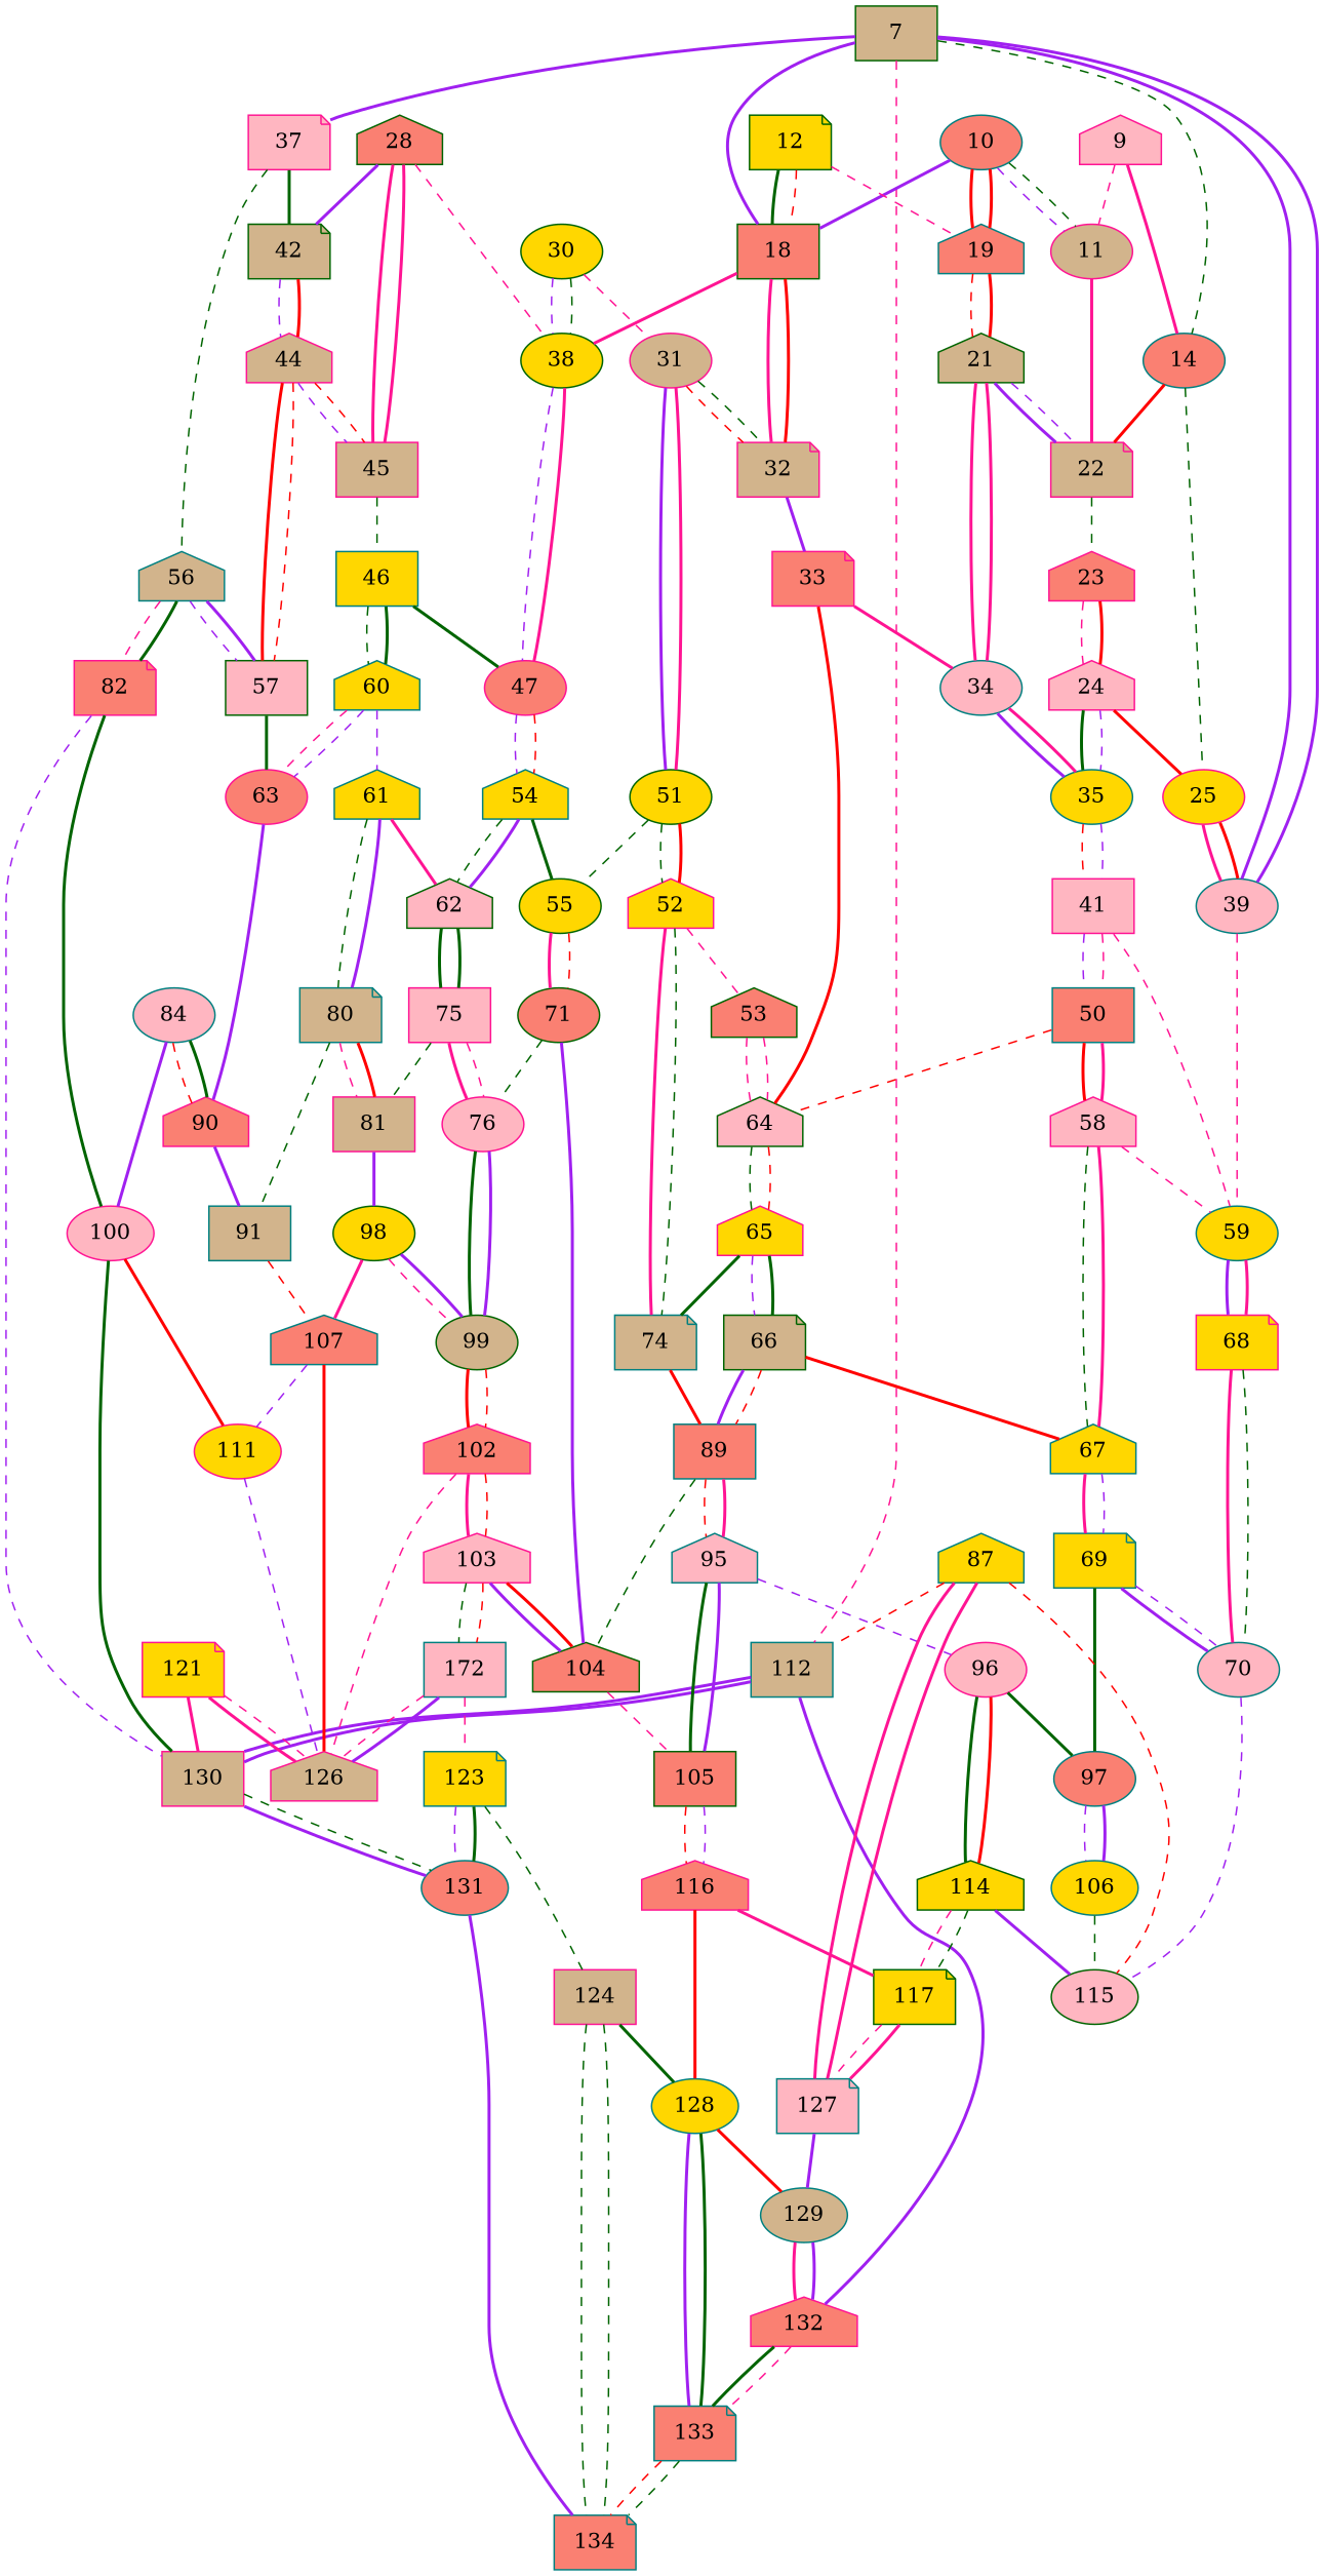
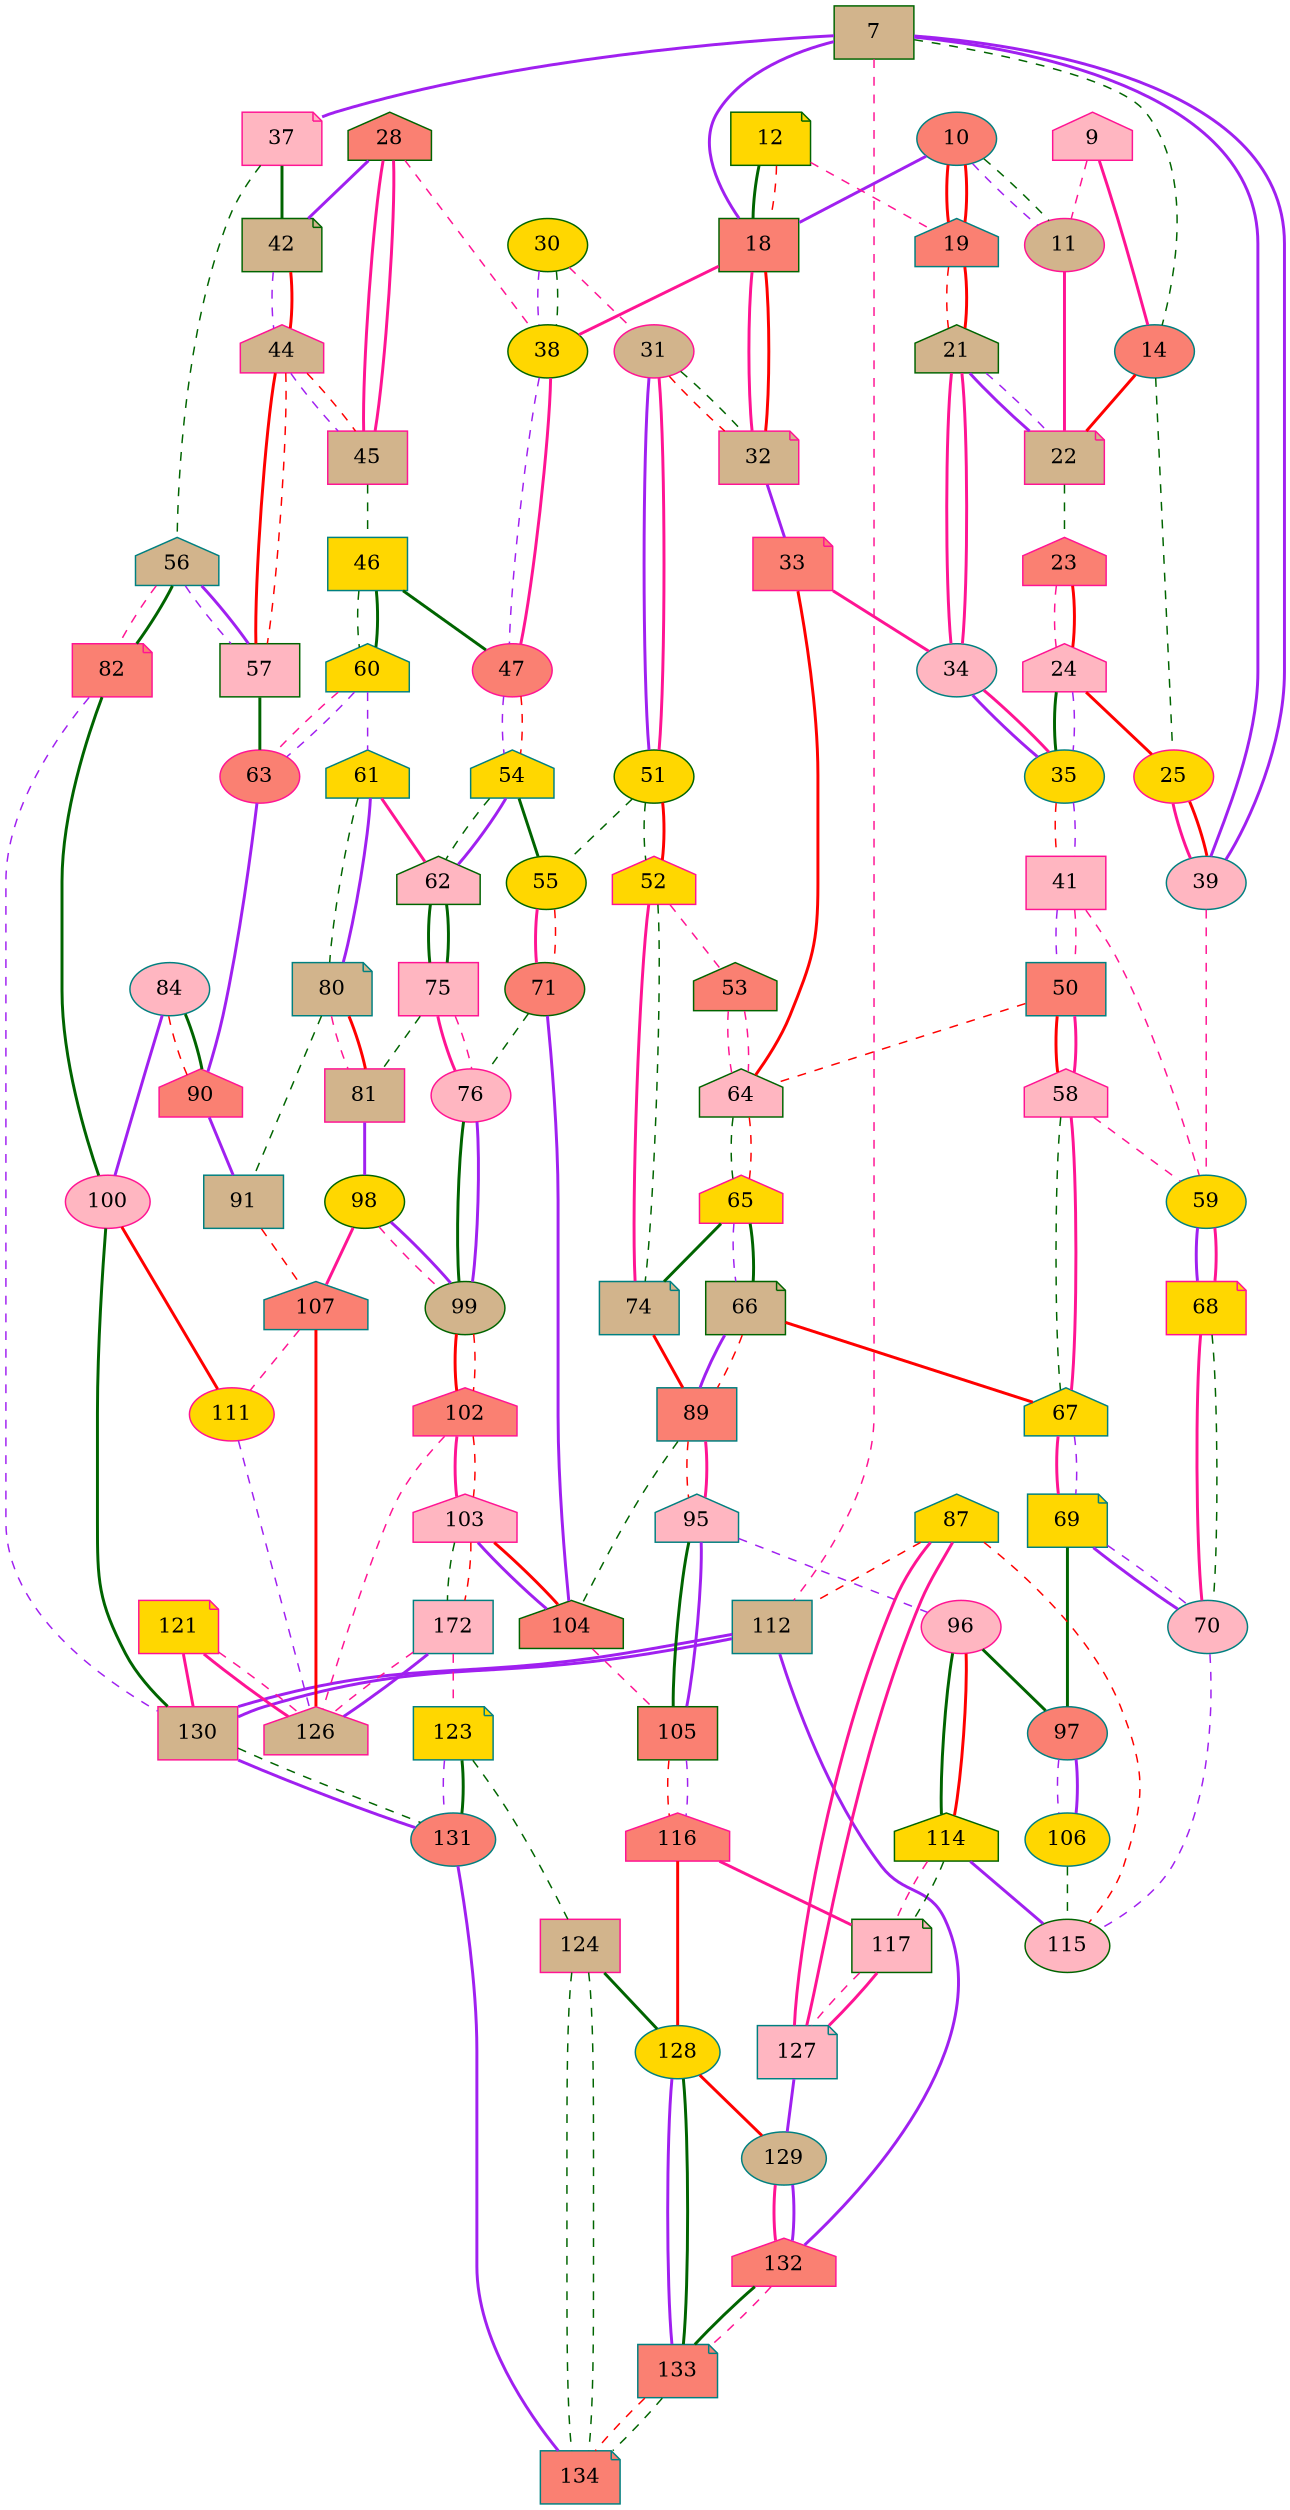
  graph {
    node [color=teal fillcolor=gold shape=ellipse style=filled]
    edge [color=purple style=bold]
    7 [color=darkgreen fillcolor=tan shape=box super="+6"]
    14 [fillcolor=salmon super="+8"]
    18 [color=darkgreen fillcolor=salmon shape=box super="+17+3+2+4"]
    37 [color=deeppink fillcolor=lightpink shape=note super="+36+26"]
    39 [fillcolor=lightpink]
    112 [fillcolor=tan shape=box super="+88"]
    22 [color=deeppink fillcolor=tan shape=note super="+16+15"]
    25 [color=deeppink]
    32 [color=deeppink fillcolor=tan shape=note]
    38 [color=darkgreen super="+29+19+20"]
    n11 [color=darkgreen fillcolor=tan label=42 shape=note super="+27"]
    56 [fillcolor=tan shape=house]
    59 [super="+43"]
    130 [color=deeppink fillcolor=tan shape=box super="+120+119+113"]
    132 [color=deeppink fillcolor=salmon shape=house]
    9 [color=deeppink fillcolor=lightpink shape=house]
    11 [color=deeppink fillcolor=tan]
    10 [fillcolor=salmon super="+1"]
    n19 [fillcolor=salmon label=19 shape=house]
    21 [color=darkgreen fillcolor=tan shape=house]
    23 [color=deeppink fillcolor=salmon shape=house]
    12 [color=darkgreen shape=note]
    34 [fillcolor=lightpink]
    33 [color=deeppink fillcolor=salmon shape=note]
    47 [color=deeppink fillcolor=salmon]
    35
    24 [color=deeppink fillcolor=lightpink shape=house]
    41 [color=deeppink fillcolor=lightpink shape=box]
    28 [color=darkgreen fillcolor=salmon shape=house]
    45 [color=deeppink fillcolor=tan shape=box]
    44 [color=deeppink fillcolor=tan shape=house]
    46 [shape=box]
    30 [color=darkgreen]
    31 [color=deeppink fillcolor=tan]
    51 [color=darkgreen]
    52 [color=deeppink shape=house]
    55 [color=darkgreen]
    64 [color=darkgreen fillcolor=lightpink shape=house super="+49+48"]
    65 [color=deeppink shape=house]
    50 [fillcolor=salmon shape=box]
    57 [color=darkgreen fillcolor=lightpink shape=box]
    82 [color=deeppink fillcolor=salmon shape=note]
    54 [shape=house]
    68 [color=deeppink shape=note]
    58 [color=deeppink fillcolor=lightpink shape=house]
    63 [color=deeppink fillcolor=salmon]
    60 [shape=house]
    61 [shape=house]
    62 [color=darkgreen fillcolor=lightpink shape=house]
    67 [shape=house]
    53 [color=darkgreen fillcolor=salmon shape=house]
    74 [fillcolor=tan shape=note]
    71 [color=darkgreen fillcolor=salmon]
    89 [fillcolor=salmon shape=box super="+73"]
    75 [color=deeppink fillcolor=lightpink shape=box]
    76 [color=deeppink fillcolor=lightpink]
    104 [color=darkgreen fillcolor=salmon shape=house super="+72"]
    100 [color=deeppink fillcolor=lightpink super="+83"]
    90 [color=deeppink fillcolor=salmon shape=house super="+78+77"]
    69 [shape=note]
    70 [fillcolor=lightpink]
    80 [fillcolor=tan shape=note]
    81 [color=deeppink fillcolor=tan shape=box]
    91 [fillcolor=tan shape=box super="+79"]
    66 [color=darkgreen fillcolor=tan shape=note]
    95 [fillcolor=lightpink shape=house]
    97 [fillcolor=salmon]
    115 [color=darkgreen fillcolor=lightpink super="+86+85"]
    106
    99 [color=darkgreen fillcolor=tan]
    105 [color=darkgreen fillcolor=salmon shape=box]
    98 [color=darkgreen super="+94"]
    102 [color=deeppink fillcolor=salmon shape=house]
    107 [fillcolor=salmon shape=house super="+93"]
    111 [color=deeppink super="+101"]
    131 [fillcolor=salmon]
    84 [fillcolor=lightpink]
    87 [shape=house]
    127 [fillcolor=lightpink shape=note]
    129 [fillcolor=tan]
    96 [color=deeppink fillcolor=lightpink]
    126 [color=deeppink fillcolor=tan shape=house super="+110+118"]
    114 [color=darkgreen shape=house]
    116 [color=deeppink fillcolor=salmon shape=house]
-   117 [color=darkgreen shape=note]
+   117 [color=darkgreen fillcolor=lightpink shape=note]
    103 [color=deeppink fillcolor=lightpink shape=house]
    n87 [fillcolor=lightpink label=172 shape=box]
    123 [shape=note]
    128 [super="+125"]
    133 [fillcolor=salmon shape=note]
    121 [color=deeppink shape=note]
    124 [color=deeppink fillcolor=tan shape=box]
    134 [fillcolor=salmon shape=note]
    7 -- 14 [color=darkgreen style=dashed]
    7 -- 18
    7 -- 37 [weight=2]
    7 -- 39
    7 -- 39
    7 -- 112 [color=deeppink style=dashed weight=2]
    14 -- 22 [color=red]
    14 -- 25 [color=darkgreen style=dashed]
    18 -- 32 [color=deeppink]
    18 -- 32 [color=red]
    18 -- 38 [color=deeppink weight=2]
    37 -- n11 [color=darkgreen weight=2]
    37 -- 56 [color=darkgreen style=dashed]
    39 -- 59 [color=deeppink style=dashed]
    112 -- 130 [weight=2]
    112 -- 130
    112 -- 132
    22 -- 23 [color=darkgreen style=dashed weight=2]
    25 -- 39 [color=deeppink]
    25 -- 39 [color=red]
    32 -- 33
    38 -- 47 [style=dashed]
    38 -- 47 [color=deeppink]
    n11 -- 44 [style=dashed]
    n11 -- 44 [color=red]
    56 -- 57 [style=dashed]
    56 -- 57
    56 -- 82 [color=deeppink style=dashed]
    56 -- 82 [color=darkgreen]
    59 -- 68 [weight=2]
    59 -- 68 [color=deeppink]
    130 -- 131
    130 -- 131 [color=darkgreen style=dashed]
    132 -- 133 [color=darkgreen]
    132 -- 133 [color=deeppink style=dashed]
    9 -- 14 [color=deeppink]
    9 -- 11 [color=deeppink style=dashed]
    11 -- 22 [color=deeppink]
    10 -- 18
    10 -- 11 [style=dashed]
    10 -- 11 [color=darkgreen style=dashed]
    10 -- n19 [color=red]
    10 -- n19 [color=red]
    n19 -- 21 [color=red style=dashed]
    n19 -- 21 [color=red]
    21 -- 22
    21 -- 22 [style=dashed]
    21 -- 34 [color=deeppink]
    21 -- 34 [color=deeppink]
    23 -- 24 [color=deeppink style=dashed]
    23 -- 24 [color=red]
    12 -- 18 [color=darkgreen weight=2]
    12 -- 18 [color=red style=dashed]
    12 -- n19 [color=deeppink style=dashed]
    34 -- 35
    34 -- 35 [color=deeppink]
    33 -- 34 [color=deeppink]
    33 -- 64 [color=red]
    47 -- 54 [style=dashed]
    47 -- 54 [color=red style=dashed]
    35 -- 41 [color=red style=dashed]
    35 -- 41 [style=dashed]
    24 -- 25 [color=red]
    24 -- 35 [color=darkgreen]
    24 -- 35 [style=dashed]
    41 -- 59 [color=deeppink style=dashed]
    41 -- 50 [style=dashed]
    41 -- 50 [color=deeppink style=dashed]
    28 -- 38 [color=deeppink style=dashed]
    28 -- n11
    28 -- 45 [color=deeppink]
    28 -- 45 [color=deeppink]
    45 -- 46 [color=darkgreen style=dashed]
    44 -- 45 [style=dashed]
    44 -- 45 [color=red style=dashed]
    44 -- 57 [color=red]
    44 -- 57 [color=red style=dashed]
    46 -- 47 [color=darkgreen]
    46 -- 60 [color=darkgreen style=dashed]
    46 -- 60 [color=darkgreen]
    30 -- 38 [style=dashed weight=2]
    30 -- 38 [color=darkgreen style=dashed]
    30 -- 31 [color=deeppink style=dashed]
    31 -- 32 [color=red style=dashed]
    31 -- 32 [color=darkgreen style=dashed]
    31 -- 51
    31 -- 51 [color=deeppink]
    51 -- 52 [color=darkgreen style=dashed]
    51 -- 52 [color=red]
    51 -- 55 [color=darkgreen style=dashed]
    52 -- 53 [color=deeppink style=dashed]
    52 -- 74 [color=deeppink]
    52 -- 74 [color=darkgreen style=dashed]
    55 -- 71 [color=deeppink]
    55 -- 71 [color=red style=dashed]
    64 -- 65 [color=darkgreen style=dashed]
    64 -- 65 [color=red style=dashed]
    65 -- 74 [color=darkgreen]
    65 -- 66 [style=dashed]
    65 -- 66 [color=darkgreen]
    50 -- 64 [color=red style=dashed]
    50 -- 58 [color=red]
    50 -- 58 [color=deeppink]
    57 -- 63 [color=darkgreen]
    82 -- 130 [style=dashed]
    82 -- 100 [color=darkgreen]
    54 -- 55 [color=darkgreen]
    54 -- 62 [color=darkgreen style=dashed]
    54 -- 62
    68 -- 70 [color=deeppink]
    68 -- 70 [color=darkgreen style=dashed]
    58 -- 59 [color=deeppink style=dashed]
    58 -- 67 [color=darkgreen style=dashed]
    58 -- 67 [color=deeppink]
    63 -- 90
    60 -- 63 [color=deeppink style=dashed]
    60 -- 63 [style=dashed]
    60 -- 61 [style=dashed]
    61 -- 62 [color=deeppink]
    61 -- 80 [color=darkgreen style=dashed]
    61 -- 80
    62 -- 75 [color=darkgreen]
    62 -- 75 [color=darkgreen]
    67 -- 69 [color=deeppink]
    67 -- 69 [style=dashed]
    53 -- 64 [color=deeppink style=dashed weight=2]
    53 -- 64 [color=deeppink style=dashed]
    74 -- 89 [color=red]
    71 -- 76 [color=darkgreen style=dashed]
    71 -- 104
    89 -- 104 [color=darkgreen style=dashed]
    89 -- 95 [color=red style=dashed]
    89 -- 95 [color=deeppink]
    75 -- 76 [color=deeppink]
    75 -- 76 [color=deeppink style=dashed]
    75 -- 81 [color=darkgreen style=dashed]
    76 -- 99 [color=darkgreen]
    76 -- 99
    104 -- 105 [color=deeppink style=dashed]
    100 -- 130 [color=darkgreen]
    100 -- 111 [color=red]
    90 -- 91 [weight=2]
    69 -- 70
    69 -- 70 [style=dashed]
    69 -- 97 [color=darkgreen]
    70 -- 115 [style=dashed]
    80 -- 81 [color=deeppink style=dashed]
    80 -- 81 [color=red]
    80 -- 91 [color=darkgreen style=dashed]
    81 -- 98
    91 -- 107 [color=red style=dashed]
    66 -- 67 [color=red]
    66 -- 89
    66 -- 89 [color=red style=dashed]
    95 -- 105 [color=darkgreen]
    95 -- 105
    95 -- 96 [style=dashed]
    97 -- 106 [style=dashed]
    97 -- 106
    106 -- 115 [color=darkgreen style=dashed weight=2]
    99 -- 102 [color=red]
    99 -- 102 [color=red style=dashed]
    105 -- 116 [color=red style=dashed]
    105 -- 116 [style=dashed]
    98 -- 99 [color=deeppink style=dashed]
    98 -- 99
    98 -- 107 [color=deeppink weight=2]
    102 -- 126 [color=deeppink style=dashed]
    102 -- 103 [color=deeppink]
    102 -- 103 [color=red style=dashed]
-   107 -- 111 [style=dashed]
+   107 -- 111 [color=deeppink style=dashed]
    107 -- 126 [color=red]
    111 -- 126 [style=dashed weight=2]
    131 -- 134
    84 -- 100
    84 -- 90 [color=red style=dashed weight=2]
    84 -- 90 [color=darkgreen]
    87 -- 112 [color=red style=dashed]
    87 -- 115 [color=red style=dashed]
    87 -- 127 [color=deeppink]
    87 -- 127 [color=deeppink]
    127 -- 129
    129 -- 132 [color=deeppink]
    129 -- 132
    96 -- 97 [color=darkgreen]
    96 -- 114 [color=darkgreen]
    96 -- 114 [color=red]
    114 -- 115
    114 -- 117 [color=deeppink style=dashed]
    114 -- 117 [color=darkgreen style=dashed]
    116 -- 117 [color=deeppink]
    116 -- 128 [color=red]
    117 -- 127 [color=deeppink style=dashed]
    117 -- 127 [color=deeppink]
    103 -- 104
    103 -- 104 [color=red]
    103 -- n87 [color=darkgreen style=dashed]
    103 -- n87 [color=red style=dashed]
    n87 -- 126 [color=deeppink style=dashed]
    n87 -- 126
    n87 -- 123 [color=deeppink style=dashed]
    123 -- 131 [style=dashed]
    123 -- 131 [color=darkgreen]
    123 -- 124 [color=darkgreen style=dashed]
    128 -- 129 [color=red]
    128 -- 133
    128 -- 133 [color=darkgreen]
    133 -- 134 [color=red style=dashed]
    133 -- 134 [color=darkgreen style=dashed]
    121 -- 130 [color=deeppink]
    121 -- 126 [color=deeppink weight=2]
    121 -- 126 [color=deeppink style=dashed]
    124 -- 128 [color=darkgreen]
    124 -- 134 [color=darkgreen style=dashed]
    124 -- 134 [color=darkgreen style=dashed]
  }
